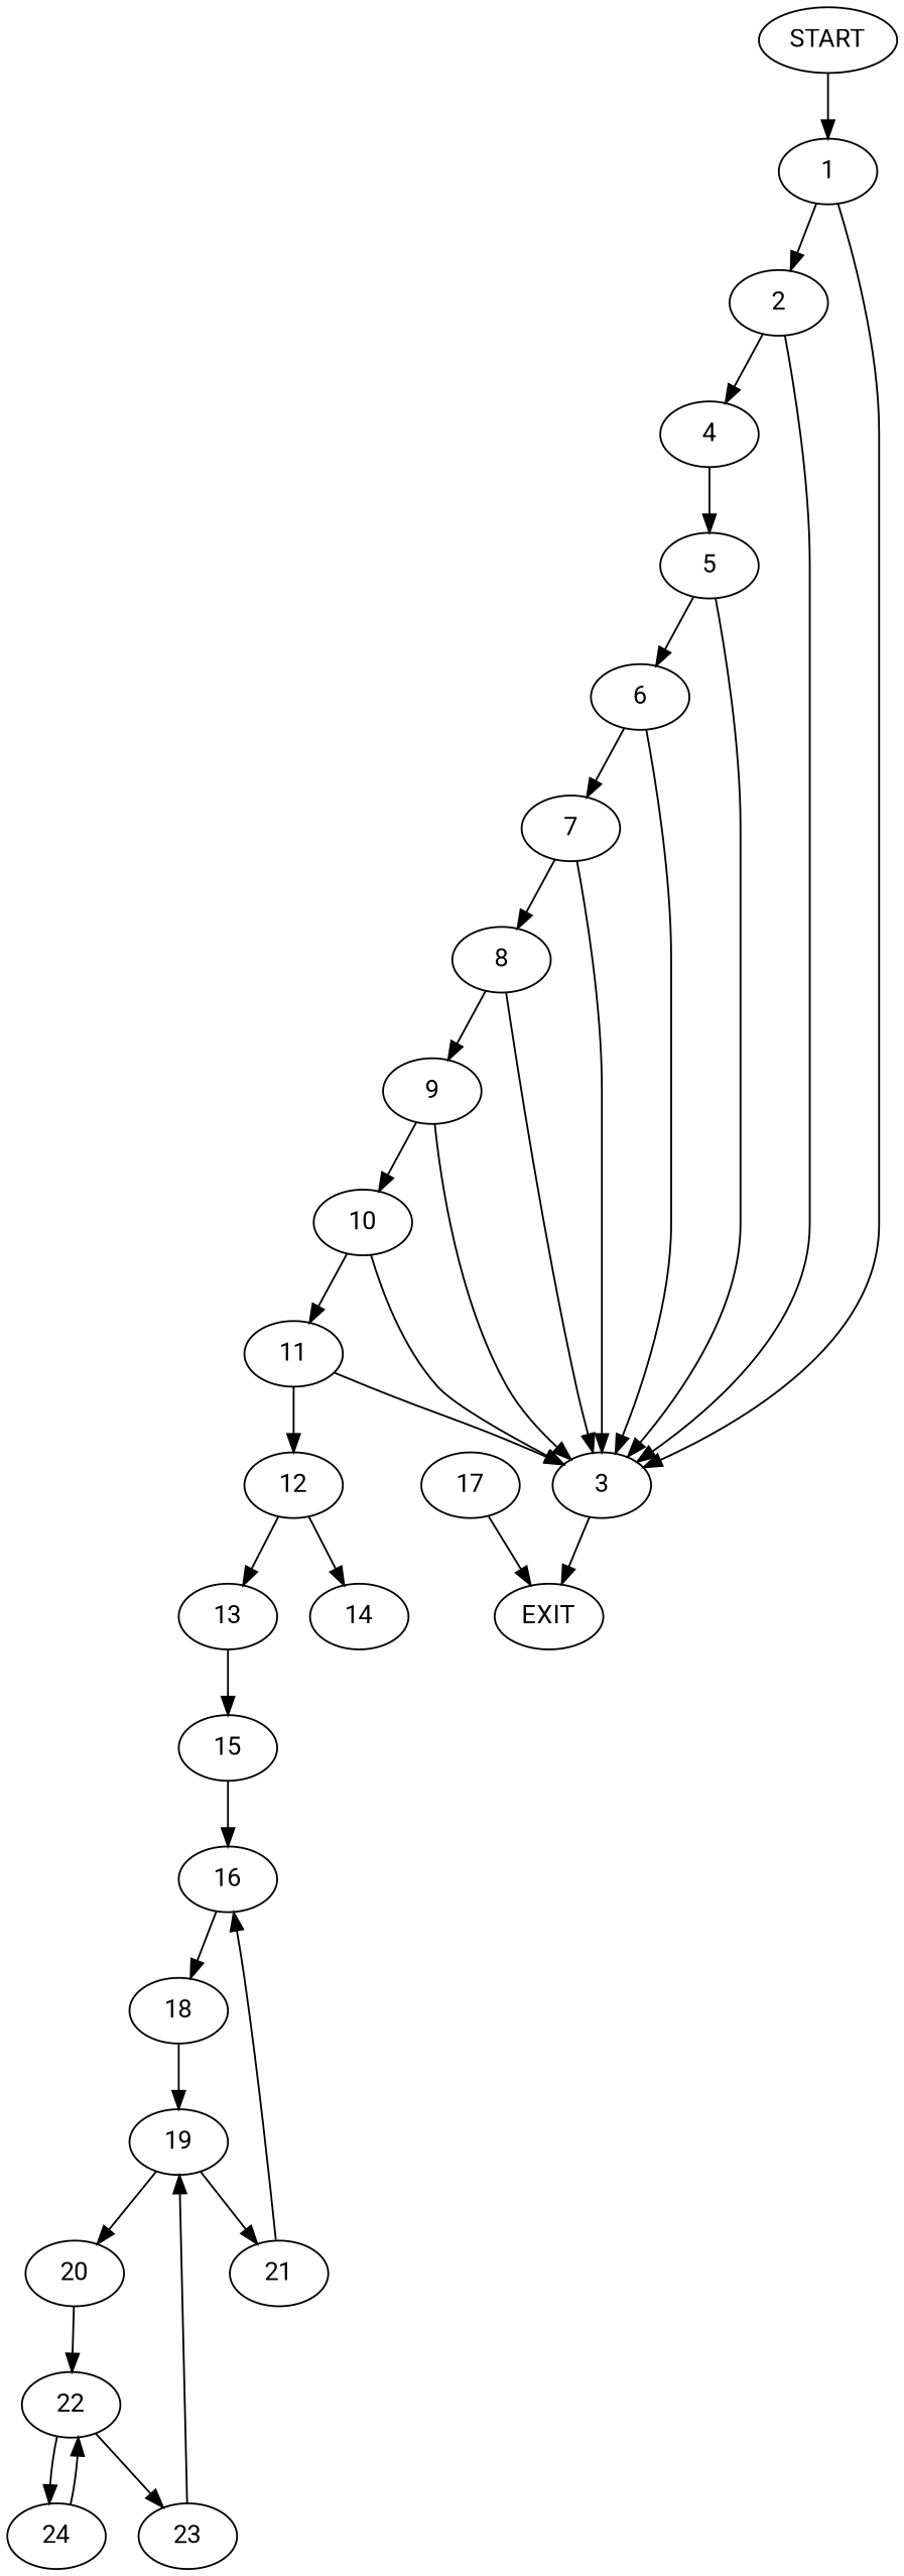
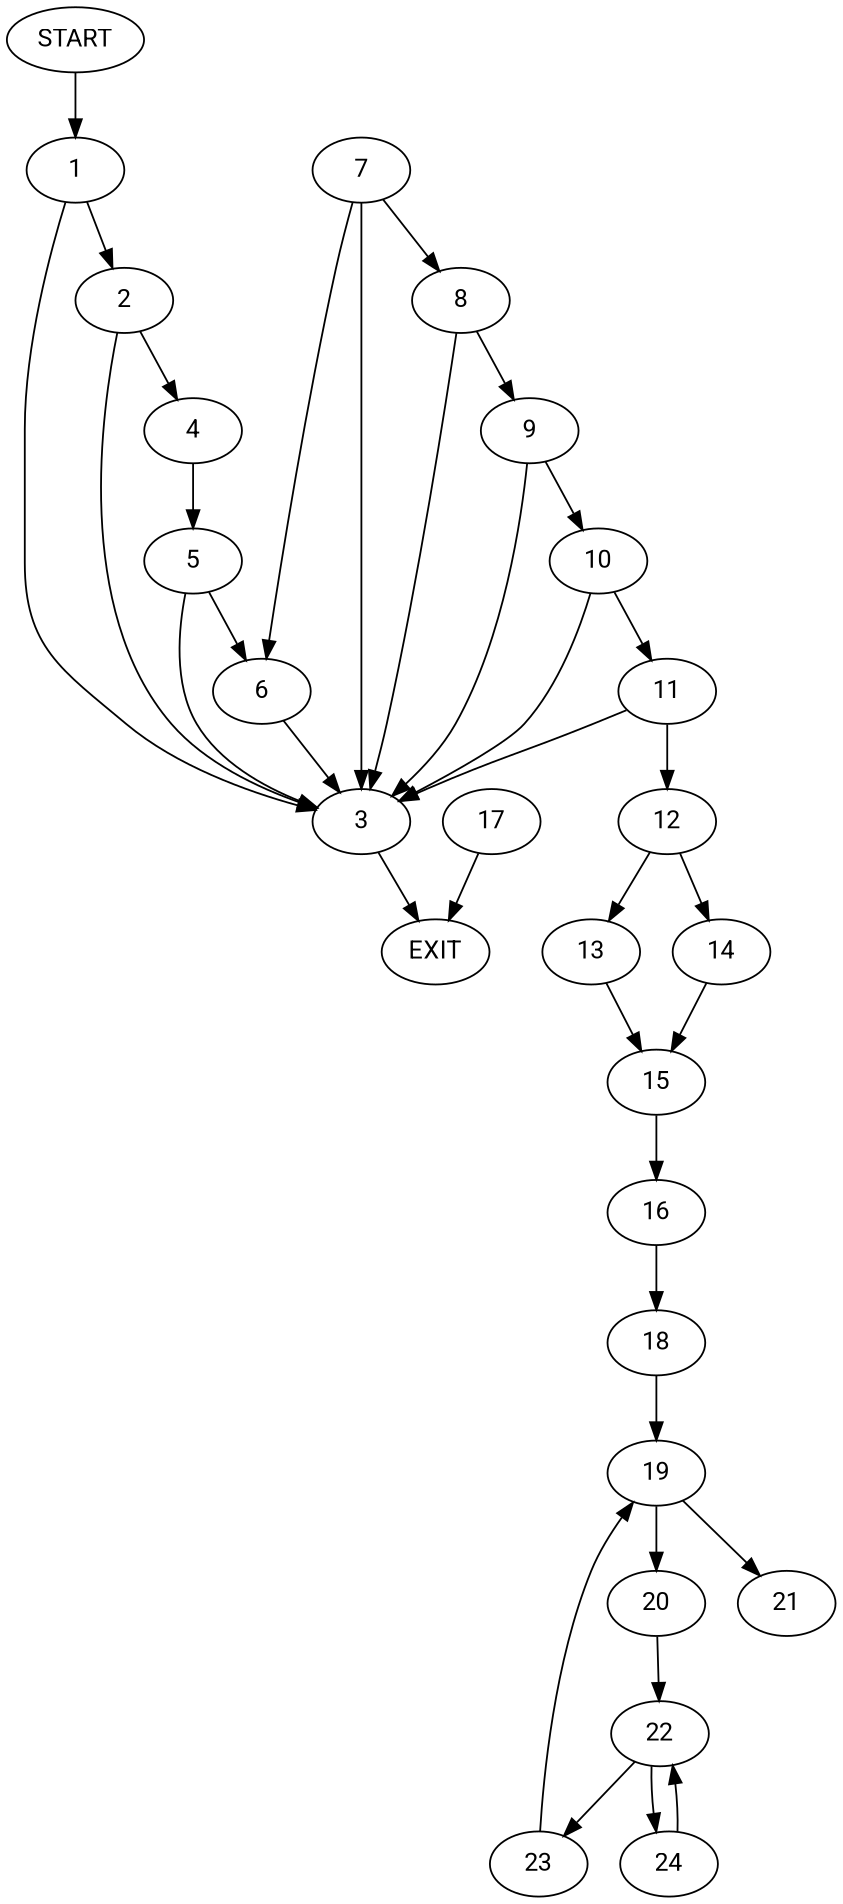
  digraph {
    fontname=Roboto
    node [fontname=Roboto]
    edge [fontname=Roboto]
    n1 [label=START]
    1
    2
    3
    n5 [label=EXIT]
    4
    5
    6
    7
    8
    9
    10
    11
    12
    13
    14
    15
    16
    18
    17
    19
    20
    21
    22
    23
    24
    n1 -> 1
    1 -> 2
    1 -> 3
    2 -> 3
    2 -> 4
    3 -> n5
    4 -> 5
    5 -> 3
    5 -> 6
    6 -> 3
-   6 -> 7
+   7 -> 6
    7 -> 3
    7 -> 8
    8 -> 3
    8 -> 9
    9 -> 3
    9 -> 10
    10 -> 3
    10 -> 11
    11 -> 3
    11 -> 12
    12 -> 13
    12 -> 14
    13 -> 15
+   14 -> 15
    15 -> 16
    16 -> 18
    18 -> 19
    17 -> n5
    19 -> 20
    19 -> 21
    20 -> 22
-   21 -> 16
    22 -> 23
    22 -> 24
    23 -> 19
    24 -> 22
  }
